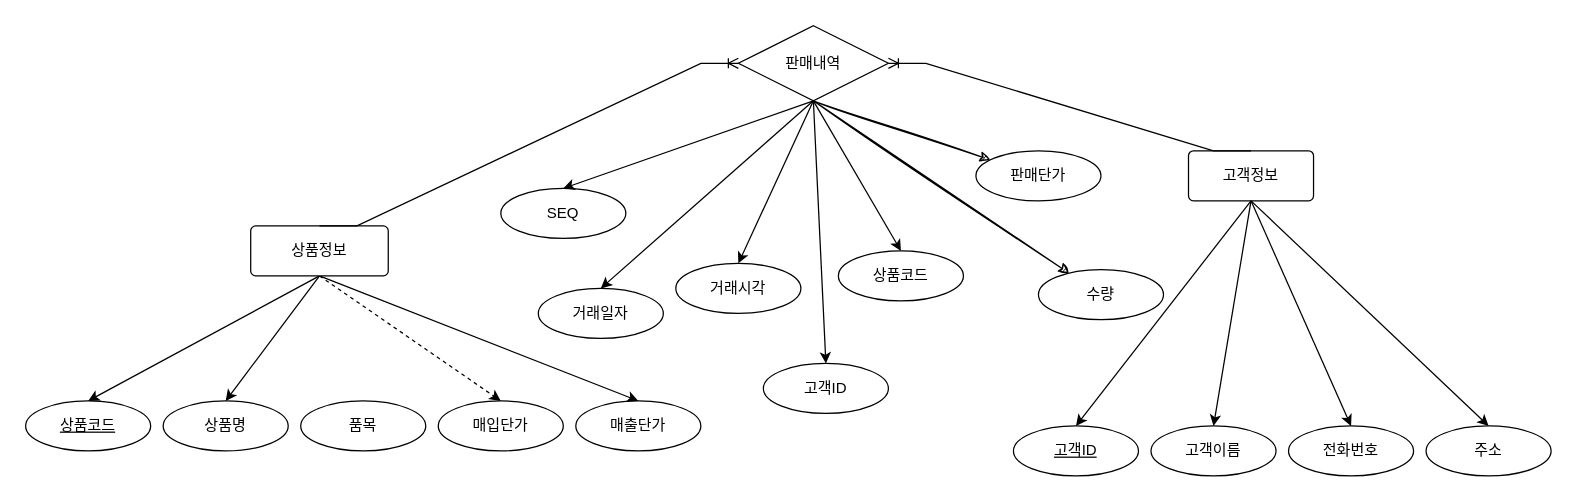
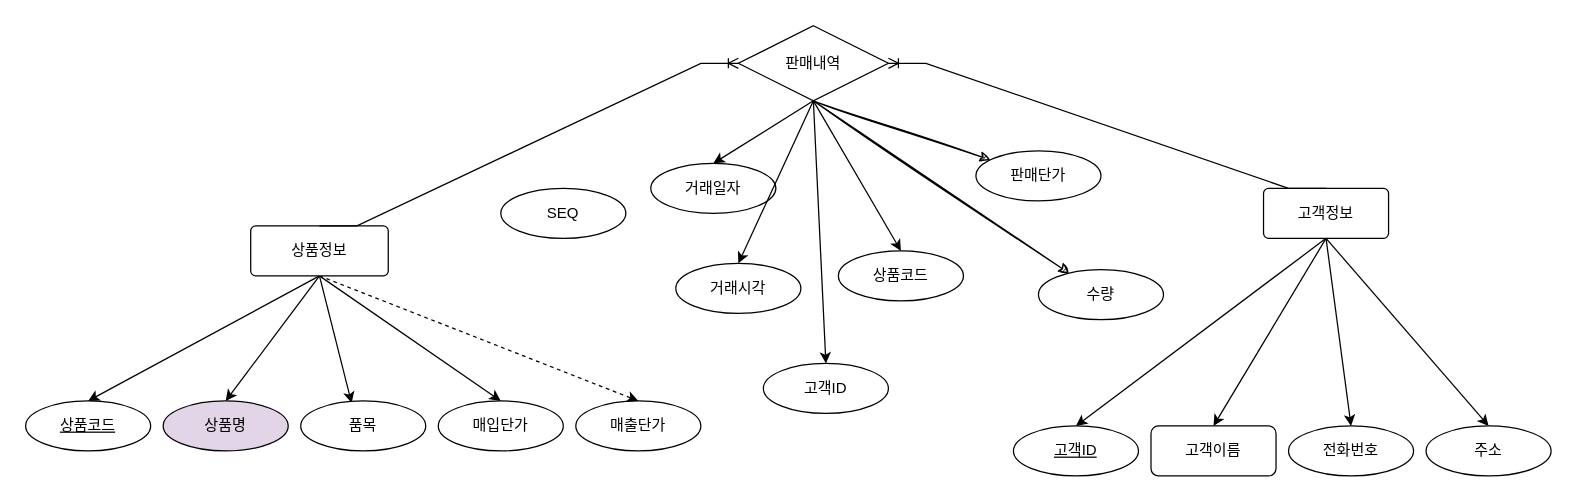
  <mxCell id="0" />
  <mxCell id="1" parent="0" />
  <mxCell id="2" style="rounded=0;orthogonalLoop=1;jettySize=auto;html=1;entryX=0.5;entryY=0;entryDx=0;entryDy=0;exitX=0.5;exitY=1;exitDx=0;exitDy=0;" parent="1" source="7" target="8" edge="1"><mxGeometry relative="1" as="geometry"><mxPoint x="355" y="280" as="sourcePoint" /></mxGeometry></mxCell>
  <mxCell id="3" style="rounded=0;orthogonalLoop=1;jettySize=auto;html=1;entryX=0.5;entryY=0;entryDx=0;entryDy=0;exitX=0.5;exitY=1;exitDx=0;exitDy=0;" parent="1" source="7" target="9" edge="1"><mxGeometry relative="1" as="geometry" /></mxCell>
- <mxCell id="5" style="rounded=0;orthogonalLoop=1;jettySize=auto;html=1;exitX=0.5;exitY=1;exitDx=0;exitDy=0;entryX=0.5;entryY=0;entryDx=0;entryDy=0;dashed=1;" parent="1" source="7" target="11" edge="1"><mxGeometry relative="1" as="geometry" /></mxCell>
- <mxCell id="6" style="rounded=0;orthogonalLoop=1;jettySize=auto;html=1;exitX=0.5;exitY=1;exitDx=0;exitDy=0;entryX=0.5;entryY=0;entryDx=0;entryDy=0;" parent="1" source="7" target="12" edge="1"><mxGeometry relative="1" as="geometry" /></mxCell>
+ <mxCell id="4" style="rounded=0;orthogonalLoop=1;jettySize=auto;html=1;entryX=0.407;entryY=0.042;entryDx=0;entryDy=0;entryPerimeter=0;exitX=0.5;exitY=1;exitDx=0;exitDy=0;" parent="1" source="7" target="10" edge="1"><mxGeometry relative="1" as="geometry" /></mxCell>
+ <mxCell id="5" style="rounded=0;orthogonalLoop=1;jettySize=auto;html=1;exitX=0.5;exitY=1;exitDx=0;exitDy=0;entryX=0.5;entryY=0;entryDx=0;entryDy=0;" parent="1" source="7" target="11" edge="1"><mxGeometry relative="1" as="geometry" /></mxCell>
+ <mxCell id="6" style="rounded=0;orthogonalLoop=1;jettySize=auto;html=1;exitX=0.5;exitY=1;exitDx=0;exitDy=0;entryX=0.5;entryY=0;entryDx=0;entryDy=0;dashed=1;" parent="1" source="7" target="12" edge="1"><mxGeometry relative="1" as="geometry" /></mxCell>
  <mxCell id="7" value="상품정보" style="rounded=1;arcSize=10;whiteSpace=wrap;html=1;align=center;" parent="1" vertex="1"><mxGeometry x="200" y="180" width="110" height="40" as="geometry" /></mxCell>
  <mxCell id="8" value="상품코드" style="ellipse;whiteSpace=wrap;html=1;align=center;fontStyle=4;" parent="1" vertex="1"><mxGeometry x="20" y="320" width="100" height="40" as="geometry" /></mxCell>
- <mxCell id="9" value="상품명" style="ellipse;whiteSpace=wrap;html=1;align=center;" parent="1" vertex="1"><mxGeometry x="130" y="320" width="100" height="40" as="geometry" /></mxCell>
+ <mxCell id="9" value="상품명" style="ellipse;whiteSpace=wrap;html=1;align=center;fillColor=#e1d5e7;" parent="1" vertex="1"><mxGeometry x="130" y="320" width="100" height="40" as="geometry" /></mxCell>
  <mxCell id="10" value="품목" style="ellipse;whiteSpace=wrap;html=1;align=center;" parent="1" vertex="1"><mxGeometry x="240" y="320" width="100" height="40" as="geometry" /></mxCell>
  <mxCell id="11" value="매입단가" style="ellipse;whiteSpace=wrap;html=1;align=center;" parent="1" vertex="1"><mxGeometry x="350" y="320" width="100" height="40" as="geometry" /></mxCell>
  <mxCell id="12" value="매출단가" style="ellipse;whiteSpace=wrap;html=1;align=center;" parent="1" vertex="1"><mxGeometry x="460" y="320" width="100" height="40" as="geometry" /></mxCell>
  <mxCell id="13" value="고객ID" style="ellipse;whiteSpace=wrap;html=1;align=center;fontStyle=4;" parent="1" vertex="1"><mxGeometry x="810" y="340" width="100" height="40" as="geometry" /></mxCell>
  <mxCell id="14" value="SEQ" style="ellipse;whiteSpace=wrap;html=1;align=center;" parent="1" vertex="1"><mxGeometry x="400" y="150" width="100" height="40" as="geometry" /></mxCell>
- <mxCell id="15" value="거래일자" style="ellipse;whiteSpace=wrap;html=1;align=center;" parent="1" vertex="1"><mxGeometry x="430" y="230" width="100" height="40" as="geometry" /></mxCell>
+ <mxCell id="15" value="거래일자" style="ellipse;whiteSpace=wrap;html=1;align=center;" parent="1" vertex="1"><mxGeometry x="520" y="130" width="100" height="40" as="geometry" /></mxCell>
  <mxCell id="16" value="거래시각" style="ellipse;whiteSpace=wrap;html=1;align=center;" parent="1" vertex="1"><mxGeometry x="540" y="210" width="100" height="40" as="geometry" /></mxCell>
  <mxCell id="17" value="고객ID" style="ellipse;whiteSpace=wrap;html=1;align=center;" parent="1" vertex="1"><mxGeometry x="610" y="290" width="100" height="40" as="geometry" /></mxCell>
  <mxCell id="18" value="상품코드" style="ellipse;whiteSpace=wrap;html=1;align=center;" parent="1" vertex="1"><mxGeometry x="670" y="200" width="100" height="40" as="geometry" /></mxCell>
  <mxCell id="19" style="rounded=0;orthogonalLoop=1;jettySize=auto;html=1;entryX=0.5;entryY=0;entryDx=0;entryDy=0;exitX=0.5;exitY=1;exitDx=0;exitDy=0;" parent="1" source="28" target="13" edge="1"><mxGeometry relative="1" as="geometry"><mxPoint x="1070" y="280" as="sourcePoint" /><mxPoint x="725" y="100" as="targetPoint" /></mxGeometry></mxCell>
- <mxCell id="20" style="rounded=0;orthogonalLoop=1;jettySize=auto;html=1;entryX=0.5;entryY=0;entryDx=0;entryDy=0;exitX=0.5;exitY=1;exitDx=0;exitDy=0;" parent="1" source="27" target="14" edge="1"><mxGeometry relative="1" as="geometry"><mxPoint x="660" y="230" as="sourcePoint" /><mxPoint x="550" y="370" as="targetPoint" /></mxGeometry></mxCell>
  <mxCell id="21" style="rounded=0;orthogonalLoop=1;jettySize=auto;html=1;entryX=0.5;entryY=0;entryDx=0;entryDy=0;exitX=0.5;exitY=1;exitDx=0;exitDy=0;" parent="1" source="27" target="15" edge="1"><mxGeometry relative="1" as="geometry"><mxPoint x="660" y="230" as="sourcePoint" /><mxPoint x="660" y="370" as="targetPoint" /></mxGeometry></mxCell>
  <mxCell id="22" style="rounded=0;orthogonalLoop=1;jettySize=auto;html=1;entryX=0.5;entryY=0;entryDx=0;entryDy=0;exitX=0.5;exitY=1;exitDx=0;exitDy=0;" parent="1" source="27" target="16" edge="1"><mxGeometry relative="1" as="geometry"><mxPoint x="660" y="230" as="sourcePoint" /><mxPoint x="770" y="370" as="targetPoint" /></mxGeometry></mxCell>
  <mxCell id="23" style="rounded=0;orthogonalLoop=1;jettySize=auto;html=1;entryX=0.5;entryY=0;entryDx=0;entryDy=0;exitX=0.5;exitY=1;exitDx=0;exitDy=0;" parent="1" target="17" edge="1" source="27"><mxGeometry relative="1" as="geometry"><mxPoint x="650" y="170" as="sourcePoint" /><mxPoint x="880" y="370" as="targetPoint" /></mxGeometry></mxCell>
  <mxCell id="24" style="rounded=0;orthogonalLoop=1;jettySize=auto;html=1;entryX=0.5;entryY=0;entryDx=0;entryDy=0;exitX=0.5;exitY=1;exitDx=0;exitDy=0;" parent="1" source="27" target="18" edge="1"><mxGeometry relative="1" as="geometry"><mxPoint x="650" y="180" as="sourcePoint" /><mxPoint x="990" y="370" as="targetPoint" /></mxGeometry></mxCell>
  <mxCell id="25" style="rounded=0;sketch=1;hachureGap=4;jiggle=2;curveFitting=1;orthogonalLoop=1;jettySize=auto;html=1;fontFamily=Architects Daughter;fontSource=https%3A%2F%2Ffonts.googleapis.com%2Fcss%3Ffamily%3DArchitects%2BDaughter;fontSize=16;exitX=0.5;exitY=1;exitDx=0;exitDy=0;" edge="1" parent="1" source="27" target="37"><mxGeometry relative="1" as="geometry" /></mxCell>
  <mxCell id="26" style="rounded=0;sketch=1;hachureGap=4;jiggle=2;curveFitting=1;orthogonalLoop=1;jettySize=auto;html=1;fontFamily=Architects Daughter;fontSource=https%3A%2F%2Ffonts.googleapis.com%2Fcss%3Ffamily%3DArchitects%2BDaughter;fontSize=16;exitX=0.5;exitY=1;exitDx=0;exitDy=0;" edge="1" parent="1" source="27" target="38"><mxGeometry relative="1" as="geometry" /></mxCell>
  <mxCell id="27" value="판매내역" style="shape=rhombus;perimeter=rhombusPerimeter;whiteSpace=wrap;html=1;align=center;" parent="1" vertex="1"><mxGeometry x="590" y="20" width="120" height="60" as="geometry" /></mxCell>
- <mxCell id="28" value="고객정보" style="rounded=1;arcSize=10;whiteSpace=wrap;html=1;align=center;" parent="1" vertex="1"><mxGeometry x="950" y="120" width="100" height="40" as="geometry" /></mxCell>
+ <mxCell id="28" value="고객정보" style="rounded=1;arcSize=10;whiteSpace=wrap;html=1;align=center;" parent="1" vertex="1"><mxGeometry x="1010" y="150" width="100" height="40" as="geometry" /></mxCell>
  <mxCell id="29" value="" style="edgeStyle=entityRelationEdgeStyle;fontSize=12;html=1;endArrow=ERoneToMany;rounded=0;exitX=0.5;exitY=0;exitDx=0;exitDy=0;entryX=1;entryY=0.5;entryDx=0;entryDy=0;" parent="1" source="28" target="27" edge="1"><mxGeometry width="100" height="100" relative="1" as="geometry"><mxPoint x="650" y="380" as="sourcePoint" /><mxPoint x="750" y="280" as="targetPoint" /></mxGeometry></mxCell>
  <mxCell id="30" value="" style="edgeStyle=entityRelationEdgeStyle;fontSize=12;html=1;endArrow=ERoneToMany;rounded=0;exitX=0.5;exitY=0;exitDx=0;exitDy=0;entryX=0;entryY=0.5;entryDx=0;entryDy=0;" parent="1" source="7" target="27" edge="1"><mxGeometry width="100" height="100" relative="1" as="geometry"><mxPoint x="650" y="380" as="sourcePoint" /><mxPoint x="750" y="280" as="targetPoint" /></mxGeometry></mxCell>
- <mxCell id="31" value="고객이름" style="ellipse;whiteSpace=wrap;html=1;align=center;" parent="1" vertex="1"><mxGeometry x="920" y="340" width="100" height="40" as="geometry" /></mxCell>
+ <mxCell id="31" value="고객이름" style="whiteSpace=wrap;html=1;align=center;rounded=1;" parent="1" vertex="1"><mxGeometry x="920" y="340" width="100" height="40" as="geometry" /></mxCell>
  <mxCell id="32" value="전화번호" style="ellipse;whiteSpace=wrap;html=1;align=center;" parent="1" vertex="1"><mxGeometry x="1030" y="340" width="100" height="40" as="geometry" /></mxCell>
  <mxCell id="33" value="주소" style="ellipse;whiteSpace=wrap;html=1;align=center;" parent="1" vertex="1"><mxGeometry x="1140" y="340" width="100" height="40" as="geometry" /></mxCell>
  <mxCell id="34" style="rounded=0;orthogonalLoop=1;jettySize=auto;html=1;entryX=0.5;entryY=0;entryDx=0;entryDy=0;exitX=0.5;exitY=1;exitDx=0;exitDy=0;" parent="1" source="28" target="31" edge="1"><mxGeometry relative="1" as="geometry"><mxPoint x="1010" y="360" as="sourcePoint" /><mxPoint x="890" y="420" as="targetPoint" /></mxGeometry></mxCell>
  <mxCell id="35" style="rounded=0;orthogonalLoop=1;jettySize=auto;html=1;entryX=0.5;entryY=0;entryDx=0;entryDy=0;exitX=0.5;exitY=1;exitDx=0;exitDy=0;" parent="1" source="28" target="32" edge="1"><mxGeometry relative="1" as="geometry"><mxPoint x="1000" y="350" as="sourcePoint" /><mxPoint x="1010" y="420" as="targetPoint" /></mxGeometry></mxCell>
  <mxCell id="36" style="rounded=0;orthogonalLoop=1;jettySize=auto;html=1;entryX=0.5;entryY=0;entryDx=0;entryDy=0;exitX=0.5;exitY=1;exitDx=0;exitDy=0;" parent="1" target="33" edge="1" source="28"><mxGeometry relative="1" as="geometry"><mxPoint x="1090" y="200" as="sourcePoint" /><mxPoint x="1130" y="420" as="targetPoint" /></mxGeometry></mxCell>
  <mxCell id="37" value="수량" style="ellipse;whiteSpace=wrap;html=1;align=center;" vertex="1" parent="1"><mxGeometry x="830" y="215" width="100" height="40" as="geometry" /></mxCell>
  <mxCell id="38" value="판매단가" style="ellipse;whiteSpace=wrap;html=1;align=center;" vertex="1" parent="1"><mxGeometry x="780" y="120" width="100" height="40" as="geometry" /></mxCell>
